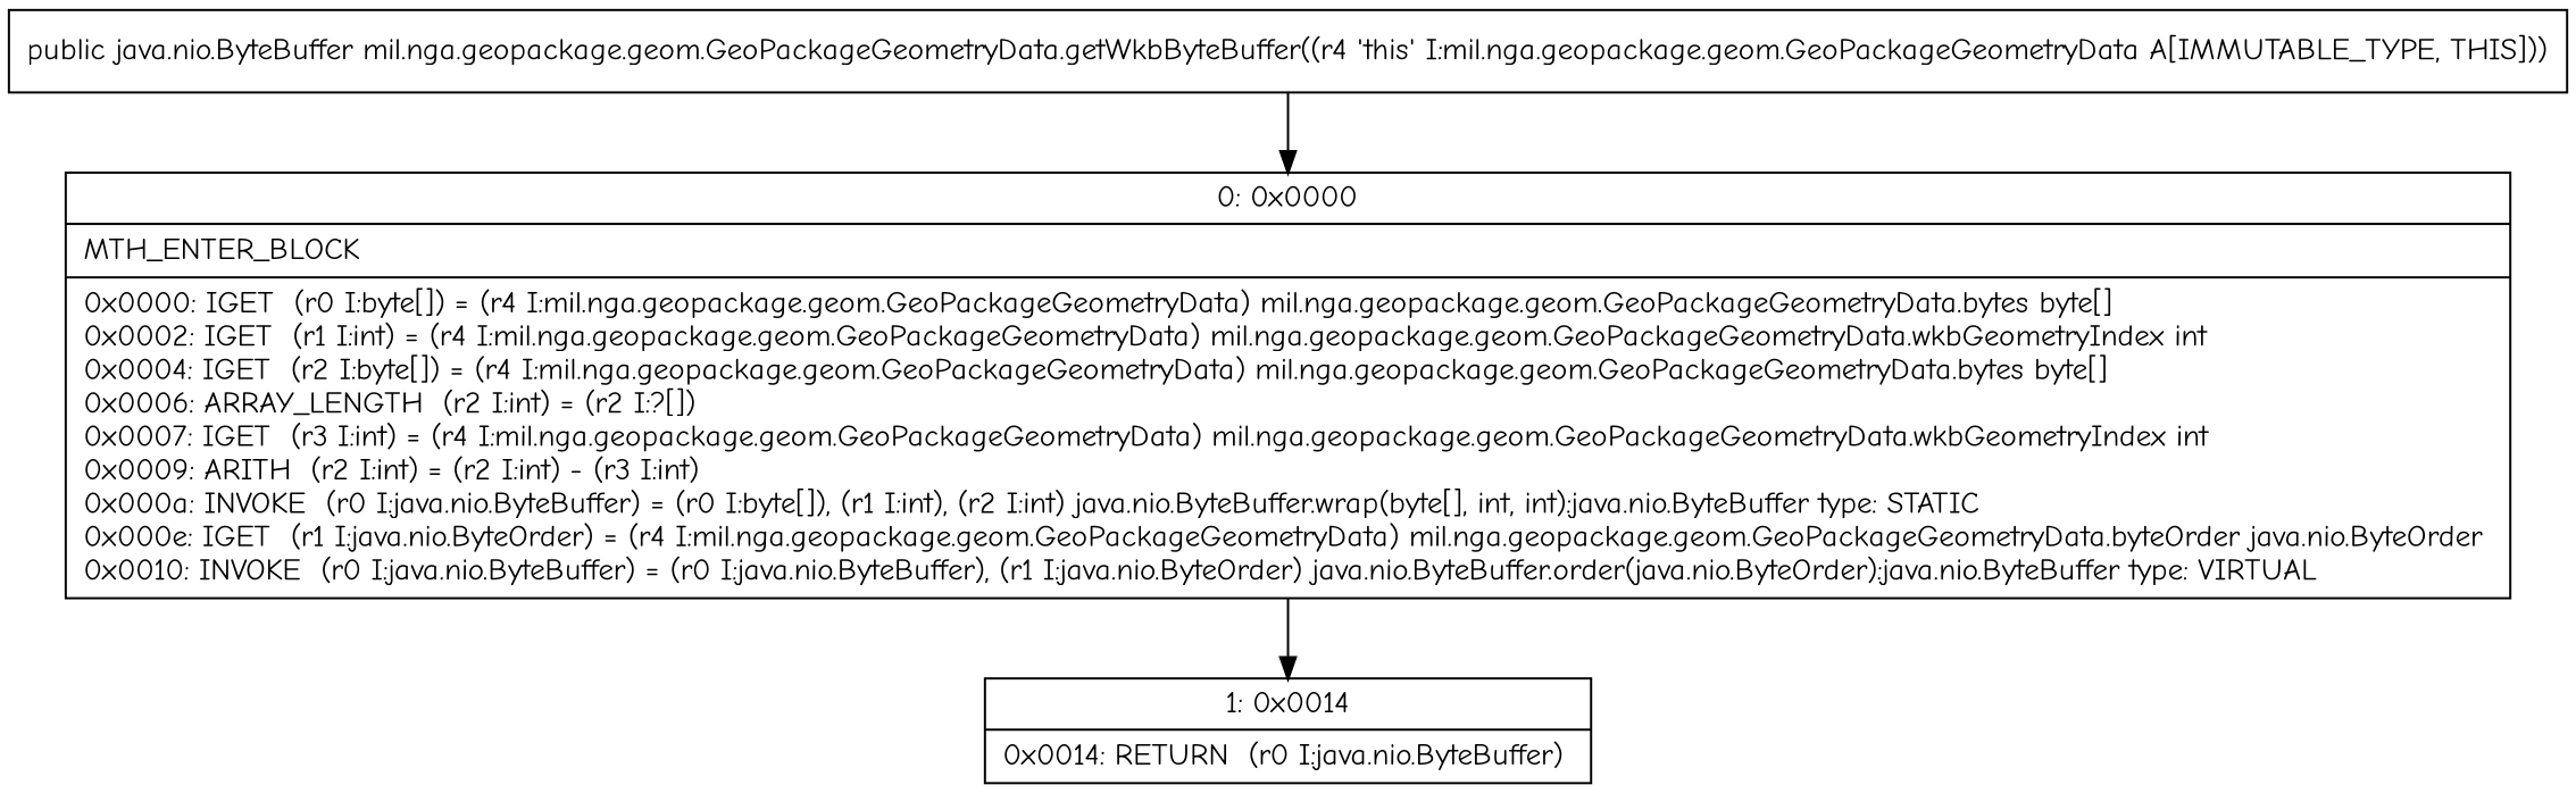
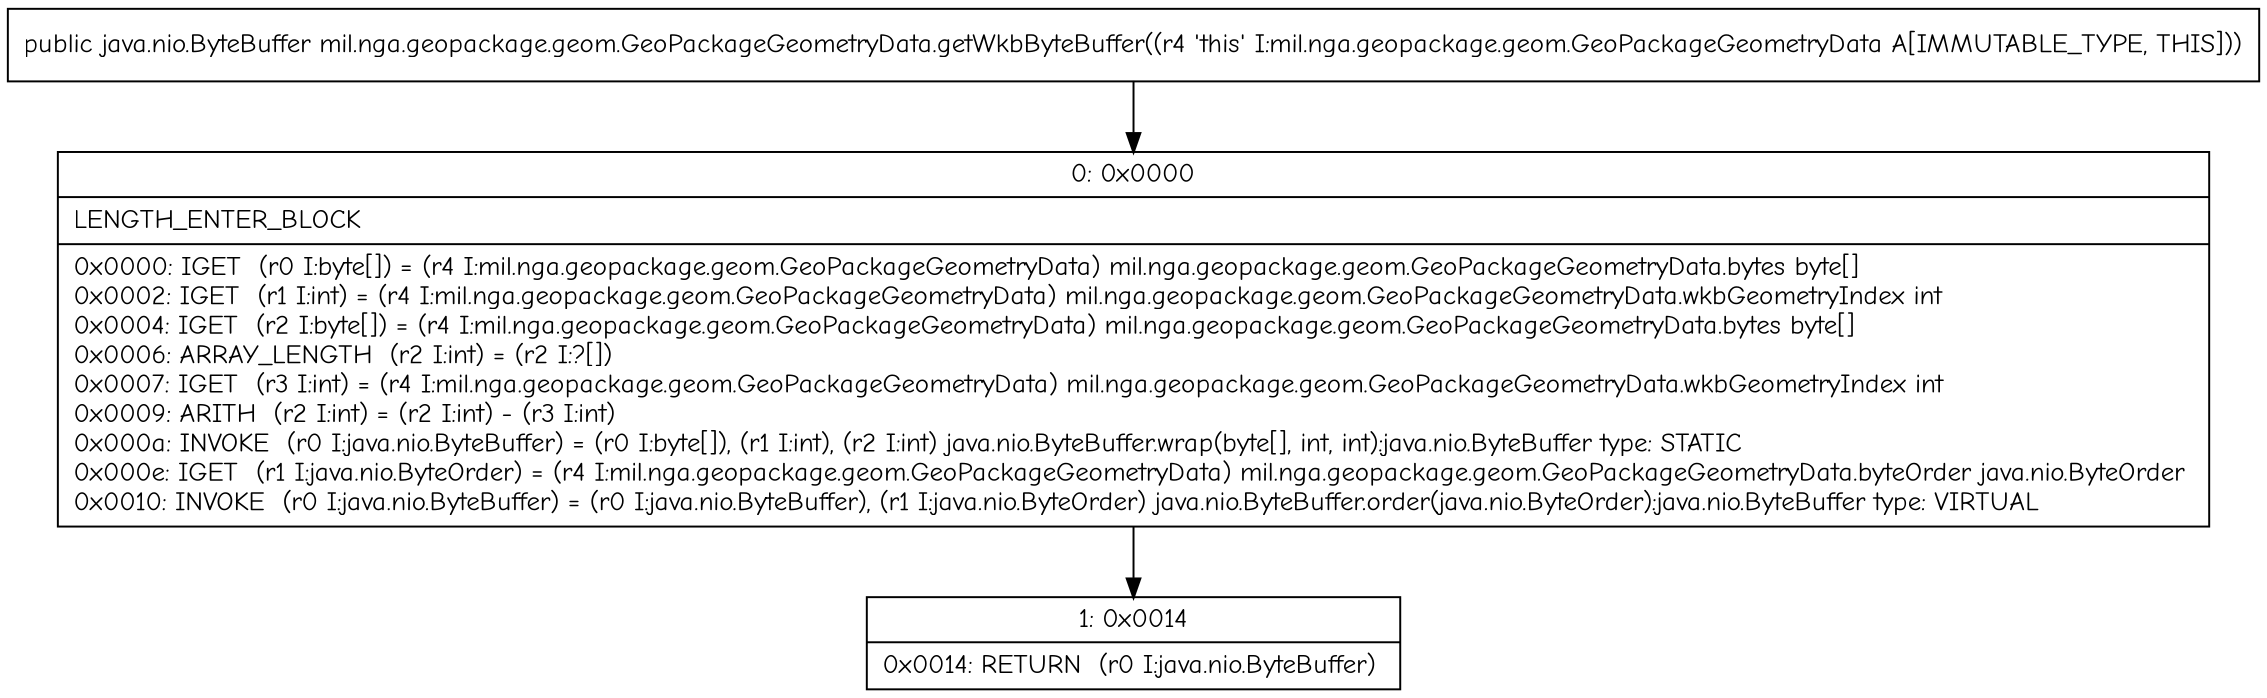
  digraph {
    fontname="Comic Neue"
    node [shape=record fontname="Comic Neue"]
    edge [fontname="Comic Neue"]
-   n1 [label="{0\:\ 0x0000|MTH_ENTER_BLOCK\l|0x0000: IGET  (r0 I:byte[]) = (r4 I:mil.nga.geopackage.geom.GeoPackageGeometryData) mil.nga.geopackage.geom.GeoPackageGeometryData.bytes byte[] \l0x0002: IGET  (r1 I:int) = (r4 I:mil.nga.geopackage.geom.GeoPackageGeometryData) mil.nga.geopackage.geom.GeoPackageGeometryData.wkbGeometryIndex int \l0x0004: IGET  (r2 I:byte[]) = (r4 I:mil.nga.geopackage.geom.GeoPackageGeometryData) mil.nga.geopackage.geom.GeoPackageGeometryData.bytes byte[] \l0x0006: ARRAY_LENGTH  (r2 I:int) = (r2 I:?[]) \l0x0007: IGET  (r3 I:int) = (r4 I:mil.nga.geopackage.geom.GeoPackageGeometryData) mil.nga.geopackage.geom.GeoPackageGeometryData.wkbGeometryIndex int \l0x0009: ARITH  (r2 I:int) = (r2 I:int) \- (r3 I:int) \l0x000a: INVOKE  (r0 I:java.nio.ByteBuffer) = (r0 I:byte[]), (r1 I:int), (r2 I:int) java.nio.ByteBuffer.wrap(byte[], int, int):java.nio.ByteBuffer type: STATIC \l0x000e: IGET  (r1 I:java.nio.ByteOrder) = (r4 I:mil.nga.geopackage.geom.GeoPackageGeometryData) mil.nga.geopackage.geom.GeoPackageGeometryData.byteOrder java.nio.ByteOrder \l0x0010: INVOKE  (r0 I:java.nio.ByteBuffer) = (r0 I:java.nio.ByteBuffer), (r1 I:java.nio.ByteOrder) java.nio.ByteBuffer.order(java.nio.ByteOrder):java.nio.ByteBuffer type: VIRTUAL \l}"]
+   n1 [label="{0\:\ 0x0000|LENGTH_ENTER_BLOCK\l|0x0000: IGET  (r0 I:byte[]) = (r4 I:mil.nga.geopackage.geom.GeoPackageGeometryData) mil.nga.geopackage.geom.GeoPackageGeometryData.bytes byte[] \l0x0002: IGET  (r1 I:int) = (r4 I:mil.nga.geopackage.geom.GeoPackageGeometryData) mil.nga.geopackage.geom.GeoPackageGeometryData.wkbGeometryIndex int \l0x0004: IGET  (r2 I:byte[]) = (r4 I:mil.nga.geopackage.geom.GeoPackageGeometryData) mil.nga.geopackage.geom.GeoPackageGeometryData.bytes byte[] \l0x0006: ARRAY_LENGTH  (r2 I:int) = (r2 I:?[]) \l0x0007: IGET  (r3 I:int) = (r4 I:mil.nga.geopackage.geom.GeoPackageGeometryData) mil.nga.geopackage.geom.GeoPackageGeometryData.wkbGeometryIndex int \l0x0009: ARITH  (r2 I:int) = (r2 I:int) \- (r3 I:int) \l0x000a: INVOKE  (r0 I:java.nio.ByteBuffer) = (r0 I:byte[]), (r1 I:int), (r2 I:int) java.nio.ByteBuffer.wrap(byte[], int, int):java.nio.ByteBuffer type: STATIC \l0x000e: IGET  (r1 I:java.nio.ByteOrder) = (r4 I:mil.nga.geopackage.geom.GeoPackageGeometryData) mil.nga.geopackage.geom.GeoPackageGeometryData.byteOrder java.nio.ByteOrder \l0x0010: INVOKE  (r0 I:java.nio.ByteBuffer) = (r0 I:java.nio.ByteBuffer), (r1 I:java.nio.ByteOrder) java.nio.ByteBuffer.order(java.nio.ByteOrder):java.nio.ByteBuffer type: VIRTUAL \l}"]
    n2 [label="{1\:\ 0x0014|0x0014: RETURN  (r0 I:java.nio.ByteBuffer) \l}"]
    n3 [label="{public java.nio.ByteBuffer mil.nga.geopackage.geom.GeoPackageGeometryData.getWkbByteBuffer((r4 'this' I:mil.nga.geopackage.geom.GeoPackageGeometryData A[IMMUTABLE_TYPE, THIS])) }"]
    n1 -> n2
    n3 -> n1
  }
